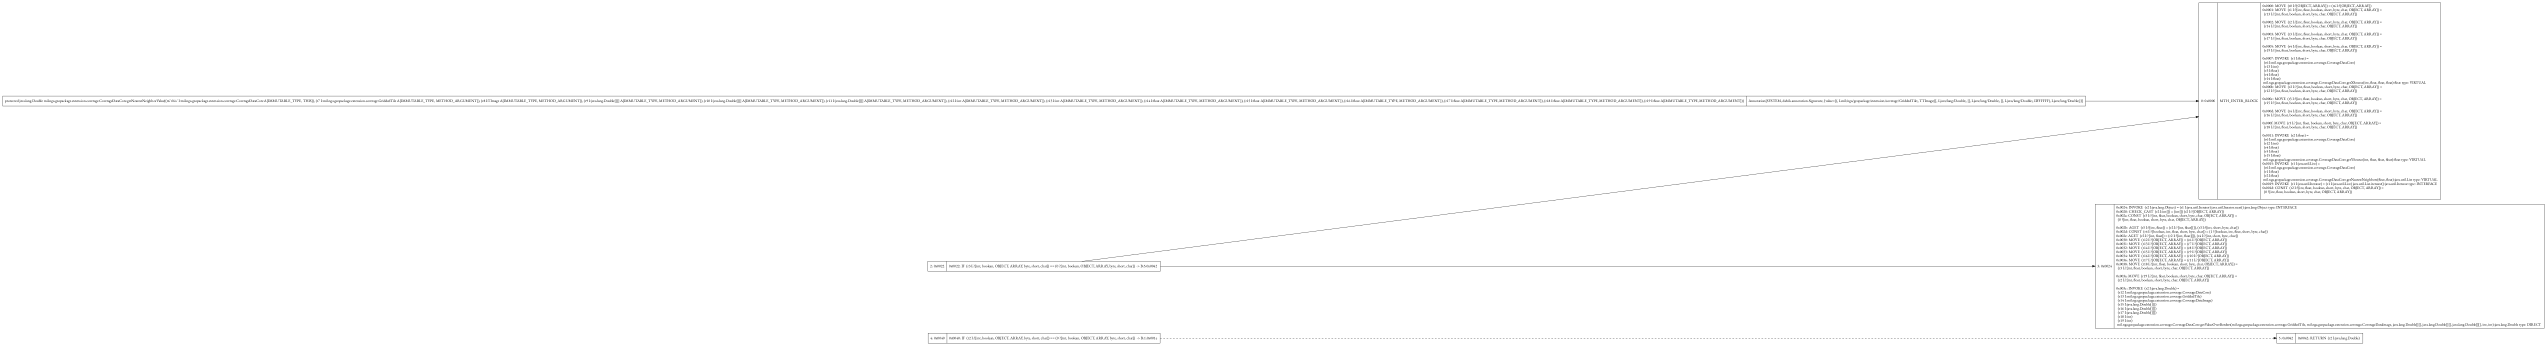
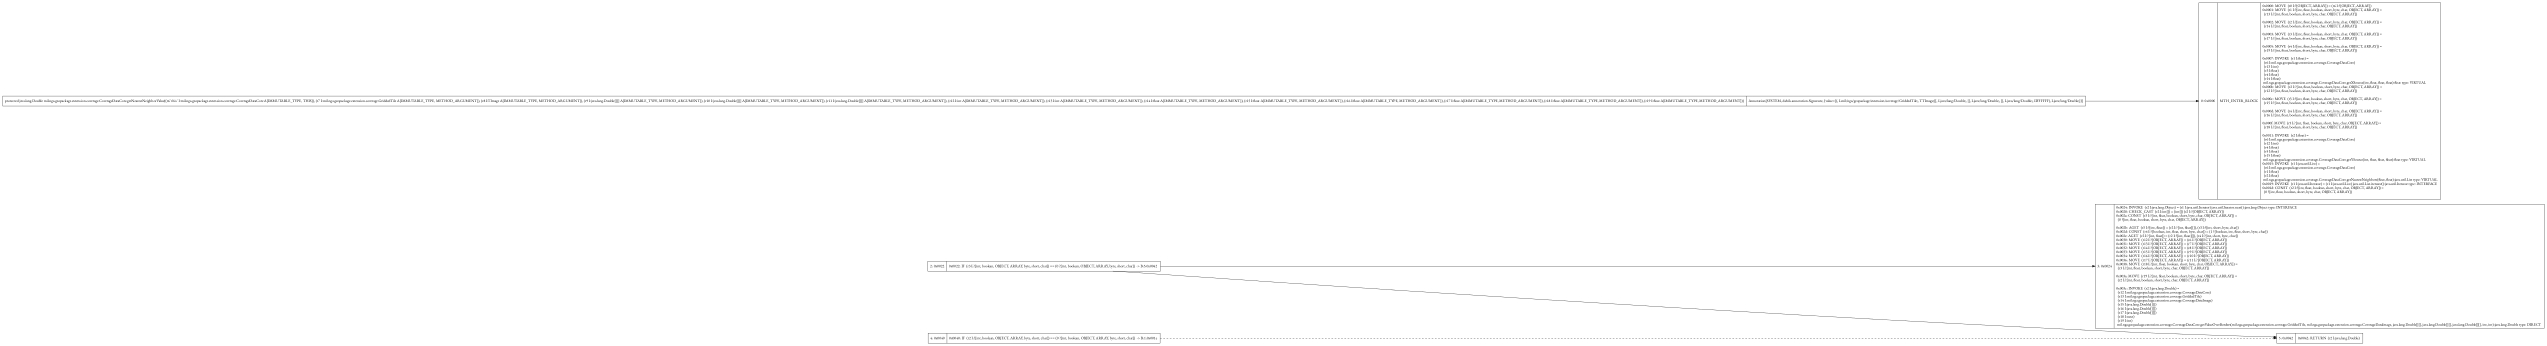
  digraph {
    fontname="EB Garamond"
    rankdir=LR
    node [fontname="EB Garamond" shape=record]
    edge [fontname="EB Garamond"]
    n1 [label="{0\:\ 0x0000|MTH_ENTER_BLOCK\l|0x0000: MOVE  (r0 I:?[OBJECT, ARRAY]) = (r6 I:?[OBJECT, ARRAY]) \l0x0001: MOVE  (r1 I:?[int, float, boolean, short, byte, char, OBJECT, ARRAY]) = \l  (r13 I:?[int, float, boolean, short, byte, char, OBJECT, ARRAY])\l \l0x0002: MOVE  (r2 I:?[int, float, boolean, short, byte, char, OBJECT, ARRAY]) = \l  (r14 I:?[int, float, boolean, short, byte, char, OBJECT, ARRAY])\l \l0x0003: MOVE  (r3 I:?[int, float, boolean, short, byte, char, OBJECT, ARRAY]) = \l  (r17 I:?[int, float, boolean, short, byte, char, OBJECT, ARRAY])\l \l0x0005: MOVE  (r4 I:?[int, float, boolean, short, byte, char, OBJECT, ARRAY]) = \l  (r19 I:?[int, float, boolean, short, byte, char, OBJECT, ARRAY])\l \l0x0007: INVOKE  (r1 I:float) = \l  (r6 I:mil.nga.geopackage.extension.coverage.CoverageDataCore)\l  (r13 I:int)\l  (r3 I:float)\l  (r4 I:float)\l  (r14 I:float)\l mil.nga.geopackage.extension.coverage.CoverageDataCore.getXSource(int, float, float, float):float type: VIRTUAL \l0x000b: MOVE  (r2 I:?[int, float, boolean, short, byte, char, OBJECT, ARRAY]) = \l  (r12 I:?[int, float, boolean, short, byte, char, OBJECT, ARRAY])\l \l0x000c: MOVE  (r3 I:?[int, float, boolean, short, byte, char, OBJECT, ARRAY]) = \l  (r15 I:?[int, float, boolean, short, byte, char, OBJECT, ARRAY])\l \l0x000d: MOVE  (r4 I:?[int, float, boolean, short, byte, char, OBJECT, ARRAY]) = \l  (r16 I:?[int, float, boolean, short, byte, char, OBJECT, ARRAY])\l \l0x000f: MOVE  (r5 I:?[int, float, boolean, short, byte, char, OBJECT, ARRAY]) = \l  (r18 I:?[int, float, boolean, short, byte, char, OBJECT, ARRAY])\l \l0x0011: INVOKE  (r2 I:float) = \l  (r6 I:mil.nga.geopackage.extension.coverage.CoverageDataCore)\l  (r12 I:int)\l  (r4 I:float)\l  (r5 I:float)\l  (r15 I:float)\l mil.nga.geopackage.extension.coverage.CoverageDataCore.getYSource(int, float, float, float):float type: VIRTUAL \l0x0015: INVOKE  (r1 I:java.util.List) = \l  (r6 I:mil.nga.geopackage.extension.coverage.CoverageDataCore)\l  (r1 I:float)\l  (r2 I:float)\l mil.nga.geopackage.extension.coverage.CoverageDataCore.getNearestNeighbors(float, float):java.util.List type: VIRTUAL \l0x0019: INVOKE  (r1 I:java.util.Iterator) = (r1 I:java.util.List) java.util.List.iterator():java.util.Iterator type: INTERFACE \l0x001d: CONST  (r2 I:?[int, float, boolean, short, byte, char, OBJECT, ARRAY]) = \l  (0 ?[int, float, boolean, short, byte, char, OBJECT, ARRAY])\l \l}"]
    n2 [label="{2\:\ 0x0022|0x0022: IF  (r3 I:?[int, boolean, OBJECT, ARRAY, byte, short, char]) == (0 ?[int, boolean, OBJECT, ARRAY, byte, short, char])  \-\> B:5:0x0042 \l}"]
-   n3 [label="{3\:\ 0x0024|0x0024: INVOKE  (r2 I:java.lang.Object) = (r1 I:java.util.Iterator) java.util.Iterator.next():java.lang.Object type: INTERFACE \l0x0028: CHECK_CAST  (r2 I:int[]) = (int[]) (r2 I:?[OBJECT, ARRAY]) \l0x002a: CONST  (r3 I:?[int, float, boolean, short, byte, char, OBJECT, ARRAY]) = \l  (0 ?[int, float, boolean, short, byte, char, OBJECT, ARRAY])\l \l0x002b: AGET  (r3 I:?[int, float]) = (r2 I:?[int, float][]), (r3 I:?[int, short, byte, char]) \l0x002d: CONST  (r4 I:?[boolean, int, float, short, byte, char]) = (1 ?[boolean, int, float, short, byte, char]) \l0x002e: AGET  (r2 I:?[int, float]) = (r2 I:?[int, float][]), (r4 I:?[int, short, byte, char]) \l0x0030: MOVE  (r12 I:?[OBJECT, ARRAY]) = (r6 I:?[OBJECT, ARRAY]) \l0x0031: MOVE  (r13 I:?[OBJECT, ARRAY]) = (r7 I:?[OBJECT, ARRAY]) \l0x0032: MOVE  (r14 I:?[OBJECT, ARRAY]) = (r8 I:?[OBJECT, ARRAY]) \l0x0033: MOVE  (r15 I:?[OBJECT, ARRAY]) = (r9 I:?[OBJECT, ARRAY]) \l0x0034: MOVE  (r16 I:?[OBJECT, ARRAY]) = (r10 I:?[OBJECT, ARRAY]) \l0x0036: MOVE  (r17 I:?[OBJECT, ARRAY]) = (r11 I:?[OBJECT, ARRAY]) \l0x0038: MOVE  (r18 I:?[int, float, boolean, short, byte, char, OBJECT, ARRAY]) = \l  (r3 I:?[int, float, boolean, short, byte, char, OBJECT, ARRAY])\l \l0x003a: MOVE  (r19 I:?[int, float, boolean, short, byte, char, OBJECT, ARRAY]) = \l  (r2 I:?[int, float, boolean, short, byte, char, OBJECT, ARRAY])\l \l0x003c: INVOKE  (r2 I:java.lang.Double) = \l  (r12 I:mil.nga.geopackage.extension.coverage.CoverageDataCore)\l  (r13 I:mil.nga.geopackage.extension.coverage.GriddedTile)\l  (r14 I:mil.nga.geopackage.extension.coverage.CoverageDataImage)\l  (r15 I:java.lang.Double[][])\l  (r16 I:java.lang.Double[][])\l  (r17 I:java.lang.Double[][])\l  (r18 I:int)\l  (r19 I:int)\l mil.nga.geopackage.extension.coverage.CoverageDataCore.getValueOverBorders(mil.nga.geopackage.extension.coverage.GriddedTile, mil.nga.geopackage.extension.coverage.CoverageDataImage, java.lang.Double[][], java.lang.Double[][], java.lang.Double[][], int, int):java.lang.Double type: DIRECT \l}"]
+   n3 [label="{3\:\ 0x0024|0x0024: INVOKE  (r2 I:java.lang.Object) = (r1 I:java.util.Iterator) java.util.Iterator.next():java.lang.Object type: INTERFACE \l0x0028: CHECK_CAST  (r2 I:int[]) = (int[]) (r2 I:?[OBJECT, ARRAY]) \l0x002a: CONST  (r3 I:?[int, float, boolean, short, byte, char, OBJECT, ARRAY]) = \l  (0 ?[int, float, boolean, short, byte, char, OBJECT, ARRAY])\l \l0x002b: AGET  (r3 I:?[int, float]) = (r2 I:?[int, float][]), (r3 I:?[int, short, byte, char]) \l0x002d: CONST  (r4 I:?[boolean, int, float, short, byte, char]) = (1 ?[boolean, int, float, short, byte, char]) \l0x002e: AGET  (r2 I:?[int, float]) = (r2 I:?[int, float][]), (r4 I:?[int, short, byte, char]) \l0x0030: MOVE  (r12 I:?[OBJECT, ARRAY]) = (r6 I:?[OBJECT, ARRAY]) \l0x0031: MOVE  (r13 I:?[OBJECT, ARRAY]) = (r7 I:?[OBJECT, ARRAY]) \l0x0032: MOVE  (r14 I:?[OBJECT, ARRAY]) = (r8 I:?[OBJECT, ARRAY]) \l0x0033: MOVE  (r15 I:?[OBJECT, ARRAY]) = (r9 I:?[OBJECT, ARRAY]) \l0x0034: MOVE  (r16 I:?[OBJECT, ARRAY]) = (r10 I:?[OBJECT, ARRAY]) \l0x0036: MOVE  (r17 I:?[OBJECT, ARRAY]) = (r11 I:?[OBJECT, ARRAY]) \l0x0038: MOVE  (r18 I:?[int, float, boolean, short, byte, char, OBJECT, ARRAY]) = \l  (r3 I:?[int, float, boolean, short, byte, char, OBJECT, ARRAY])\l \l0x003a: MOVE  (r19 I:?[int, float, boolean, short, byte, char, OBJECT, ARRAY]) = \l  (r2 I:?[int, float, boolean, short, byte, char, OBJECT, ARRAY])\l \l0x003c: INVOKE  (r2 I:java.lang.Double) = \l  (r12 I:mil.nga.geopackage.extension.coverage.CoverageDataCore)\l  (r13 I:mil.nga.geopackage.extension.coverage.GriddedTile)\l  (r14 I:mil.nga.geopackage.extension.coverage.CoverageDataImage)\l  (r15 I:java.lang.Double[][])\l  (r16 I:java.lang.Double[][])\l  (r17 I:java.lang.Double[][])\l  (r18 I:next)\l  (r19 I:int)\l mil.nga.geopackage.extension.coverage.CoverageDataCore.getValueOverBorders(mil.nga.geopackage.extension.coverage.GriddedTile, mil.nga.geopackage.extension.coverage.CoverageDataImage, java.lang.Double[][], java.lang.Double[][], java.lang.Double[][], int, int):java.lang.Double type: DIRECT \l}"]
    n4 [label="{5\:\ 0x0042|0x0042: RETURN  (r2 I:java.lang.Double) \l}"]
    n5 [label="{4\:\ 0x0040|0x0040: IF  (r2 I:?[int, boolean, OBJECT, ARRAY, byte, short, char]) == (0 ?[int, boolean, OBJECT, ARRAY, byte, short, char])  \-\> B:1:0x001e \l}"]
    n6 [label="{protected java.lang.Double mil.nga.geopackage.extension.coverage.CoverageDataCore.getNearestNeighborValue((r6 'this' I:mil.nga.geopackage.extension.coverage.CoverageDataCore A[IMMUTABLE_TYPE, THIS]), (r7 I:mil.nga.geopackage.extension.coverage.GriddedTile A[IMMUTABLE_TYPE, METHOD_ARGUMENT]), (r8 I:TImage A[IMMUTABLE_TYPE, METHOD_ARGUMENT]), (r9 I:java.lang.Double[][] A[IMMUTABLE_TYPE, METHOD_ARGUMENT]), (r10 I:java.lang.Double[][] A[IMMUTABLE_TYPE, METHOD_ARGUMENT]), (r11 I:java.lang.Double[][] A[IMMUTABLE_TYPE, METHOD_ARGUMENT]), (r12 I:int A[IMMUTABLE_TYPE, METHOD_ARGUMENT]), (r13 I:int A[IMMUTABLE_TYPE, METHOD_ARGUMENT]), (r14 I:float A[IMMUTABLE_TYPE, METHOD_ARGUMENT]), (r15 I:float A[IMMUTABLE_TYPE, METHOD_ARGUMENT]), (r16 I:float A[IMMUTABLE_TYPE, METHOD_ARGUMENT]), (r17 I:float A[IMMUTABLE_TYPE, METHOD_ARGUMENT]), (r18 I:float A[IMMUTABLE_TYPE, METHOD_ARGUMENT]), (r19 I:float A[IMMUTABLE_TYPE, METHOD_ARGUMENT]))  | Annotation[SYSTEM, dalvik.annotation.Signature, \{value=[(, Lmil\/nga\/geopackage\/extension\/coverage\/GriddedTile;, TTImage;[[, Ljava\/lang\/Double;, [[, Ljava\/lang\/Double;, [[, Ljava\/lang\/Double;, IIFFFFFF), Ljava\/lang\/Double;]\}]\l}"]
    n2 -> n3 [style=solid]
-   n2 -> n1
+   n2 -> n4
    n5 -> n4 [style=dashed]
    n6 -> n1
  }
